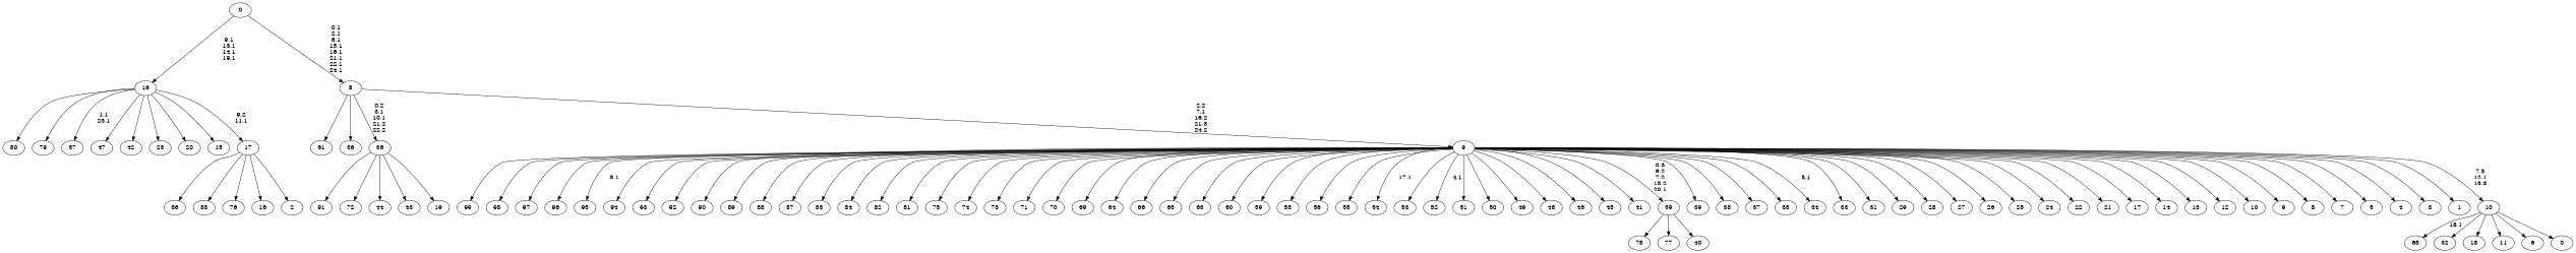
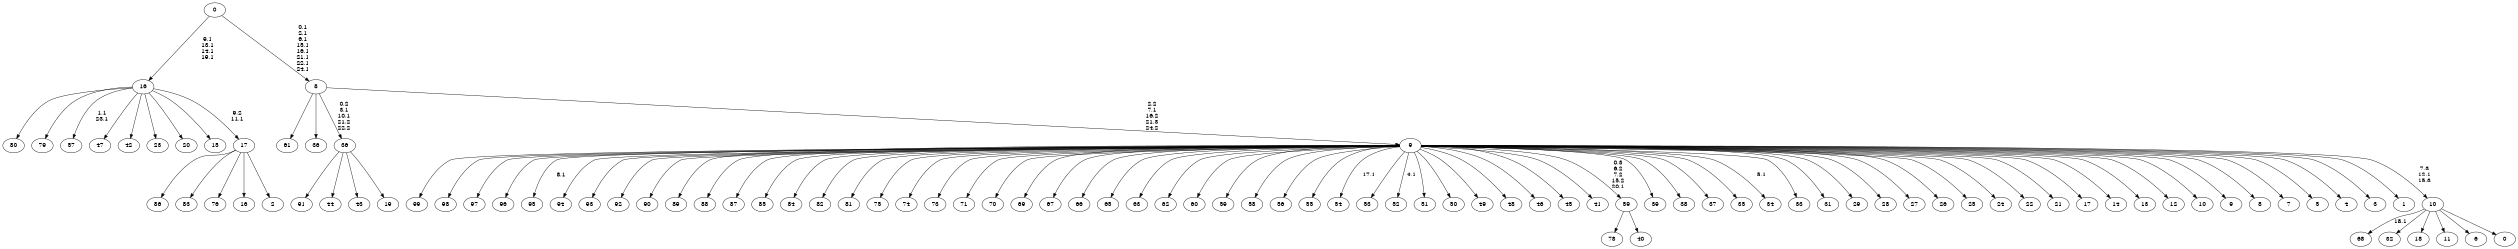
  digraph {
    n1 [label=99]
    n2 [label=98]
    n3 [label=97]
    n4 [label=96]
    n5 [label=95]
    n6 [label=94]
    n7 [label=93]
    n8 [label=92]
    n9 [label=91]
    n10 [label=90]
    n11 [label=89]
    n12 [label=88]
    n13 [label=87]
    n14 [label=86]
    n15 [label=85]
    n16 [label=84]
    n17 [label=83]
    n18 [label=82]
    n19 [label=81]
    n20 [label=80]
    n21 [label=79]
    n22 [label=78]
-   n23 [label=77]
    n24 [label=76]
    n25 [label=75]
    n26 [label=74]
    n27 [label=73]
-   n28 [label=72]
    n29 [label=71]
    n30 [label=70]
    n31 [label=69]
    n32 [label=68]
-   n33 [label=64]
+   n33 [label=67]
    n34 [label=66]
    n35 [label=65]
    n36 [label=63]
+   n37 [label=62]
    n38 [label=61]
    n39 [label=60]
    n40 [label=59]
    n41 [label=58]
    n42 [label=57]
    n43 [label=56]
    n44 [label=55]
    n45 [label=54]
    n46 [label=53]
    n47 [label=52]
    n48 [label=51]
    n49 [label=50]
    n50 [label=49]
    n51 [label=48]
    n52 [label=47]
    n53 [label=46]
    n54 [label=45]
    n55 [label=44]
    n56 [label=43]
    n57 [label=42]
    n58 [label=41]
    n59 [label=40]
    59
    n61 [label=39]
    n62 [label=38]
    n63 [label=37]
    n64 [label=36]
    n65 [label=35]
    n66 [label=34]
    n67 [label=33]
    n68 [label=32]
    n69 [label=31]
    n70 [label=29]
    n71 [label=28]
    n72 [label=27]
    n73 [label=26]
    n74 [label=25]
    n75 [label=24]
    n76 [label=23]
    n77 [label=22]
    n78 [label=21]
    n79 [label=20]
    n80 [label=19]
    36
    n82 [label=18]
    n83 [label=17]
    n84 [label=16]
    n85 [label=15]
    n86 [label=14]
    n87 [label=13]
    n88 [label=12]
    n89 [label=11]
    n90 [label=10]
    n91 [label=9]
    n92 [label=8]
    n93 [label=7]
    n94 [label=6]
    n95 [label=5]
    n96 [label=4]
    n97 [label=3]
    n98 [label=2]
    17
    16
    n101 [label=1]
    n102 [label=0]
    10
    9
    8
    0
    59 -> n22
-   59 -> n23
    59 -> n59
    36 -> n9
-   36 -> n28
    36 -> n55
    36 -> n56
    36 -> n80
    17 -> n14
    17 -> n17
    17 -> n24
    17 -> n84
    17 -> n98
    16 -> n20
    16 -> n21
    16 -> n42 [label="1,1\n23,1"]
    16 -> n52
    16 -> n57
    16 -> n76
    16 -> n79
    16 -> n85
    16 -> 17 [label="9,2\n11,1"]
    10 -> n32 [label="18,1"]
    10 -> n68
    10 -> n82
    10 -> n89
    10 -> n94
    10 -> n102
    9 -> n1
    9 -> n2
    9 -> n3
    9 -> n4
    9 -> n5 [label="8,1"]
    9 -> n6
    9 -> n7
    9 -> n8
    9 -> n10
    9 -> n11
    9 -> n12
    9 -> n13
    9 -> n15
    9 -> n16
    9 -> n18
    9 -> n19
    9 -> n25
    9 -> n26
    9 -> n27
    9 -> n29
    9 -> n30
    9 -> n31
    9 -> n33
    9 -> n34
    9 -> n35
    9 -> n36
+   9 -> n37
    9 -> n39
    9 -> n40
    9 -> n41
    9 -> n43
    9 -> n44
    9 -> n45 [label="17,1"]
    9 -> n46
    9 -> n47 [label="4,1"]
    9 -> n48
    9 -> n49
    9 -> n50
    9 -> n51
    9 -> n53
    9 -> n54
    9 -> n58
    9 -> 59 [label="0,3\n6,2\n7,2\n15,2\n20,1"]
    9 -> n61
    9 -> n62
    9 -> n63
    9 -> n65
    9 -> n66 [label="5,1"]
    9 -> n67
    9 -> n69
    9 -> n70
    9 -> n71
    9 -> n72
    9 -> n73
    9 -> n74
    9 -> n75
    9 -> n77
    9 -> n78
    9 -> n83
    9 -> n86
    9 -> n87
    9 -> n88
    9 -> n90
    9 -> n91
    9 -> n92
    9 -> n93
    9 -> n95
    9 -> n96
    9 -> n97
    9 -> n101
    9 -> 10 [label="7,3\n12,1\n15,3"]
    8 -> n38
    8 -> n64
    8 -> 36 [label="0,2\n3,1\n10,1\n21,2\n22,2"]
    8 -> 9 [label="2,2\n7,1\n16,2\n21,3\n24,2"]
    0 -> 16 [label="9,1\n13,1\n14,1\n19,1"]
    0 -> 8 [label="0,1\n2,1\n6,1\n15,1\n16,1\n21,1\n22,1\n24,1"]
  }
